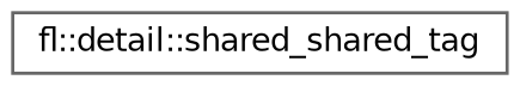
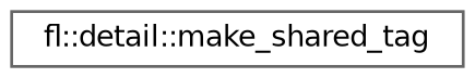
  digraph {
    rankdir=LR
-   n1 [color=grey40 fillcolor=white fontname=Helvetica fontsize=10 height=0.2 label="fl::detail::shared_shared_tag" shape=box style=filled width=0.4]
+   n1 [color=grey40 fillcolor=white fontname=Helvetica fontsize=10 height=0.2 label="fl::detail::make_shared_tag" shape=box style=filled width=0.4]
  }
